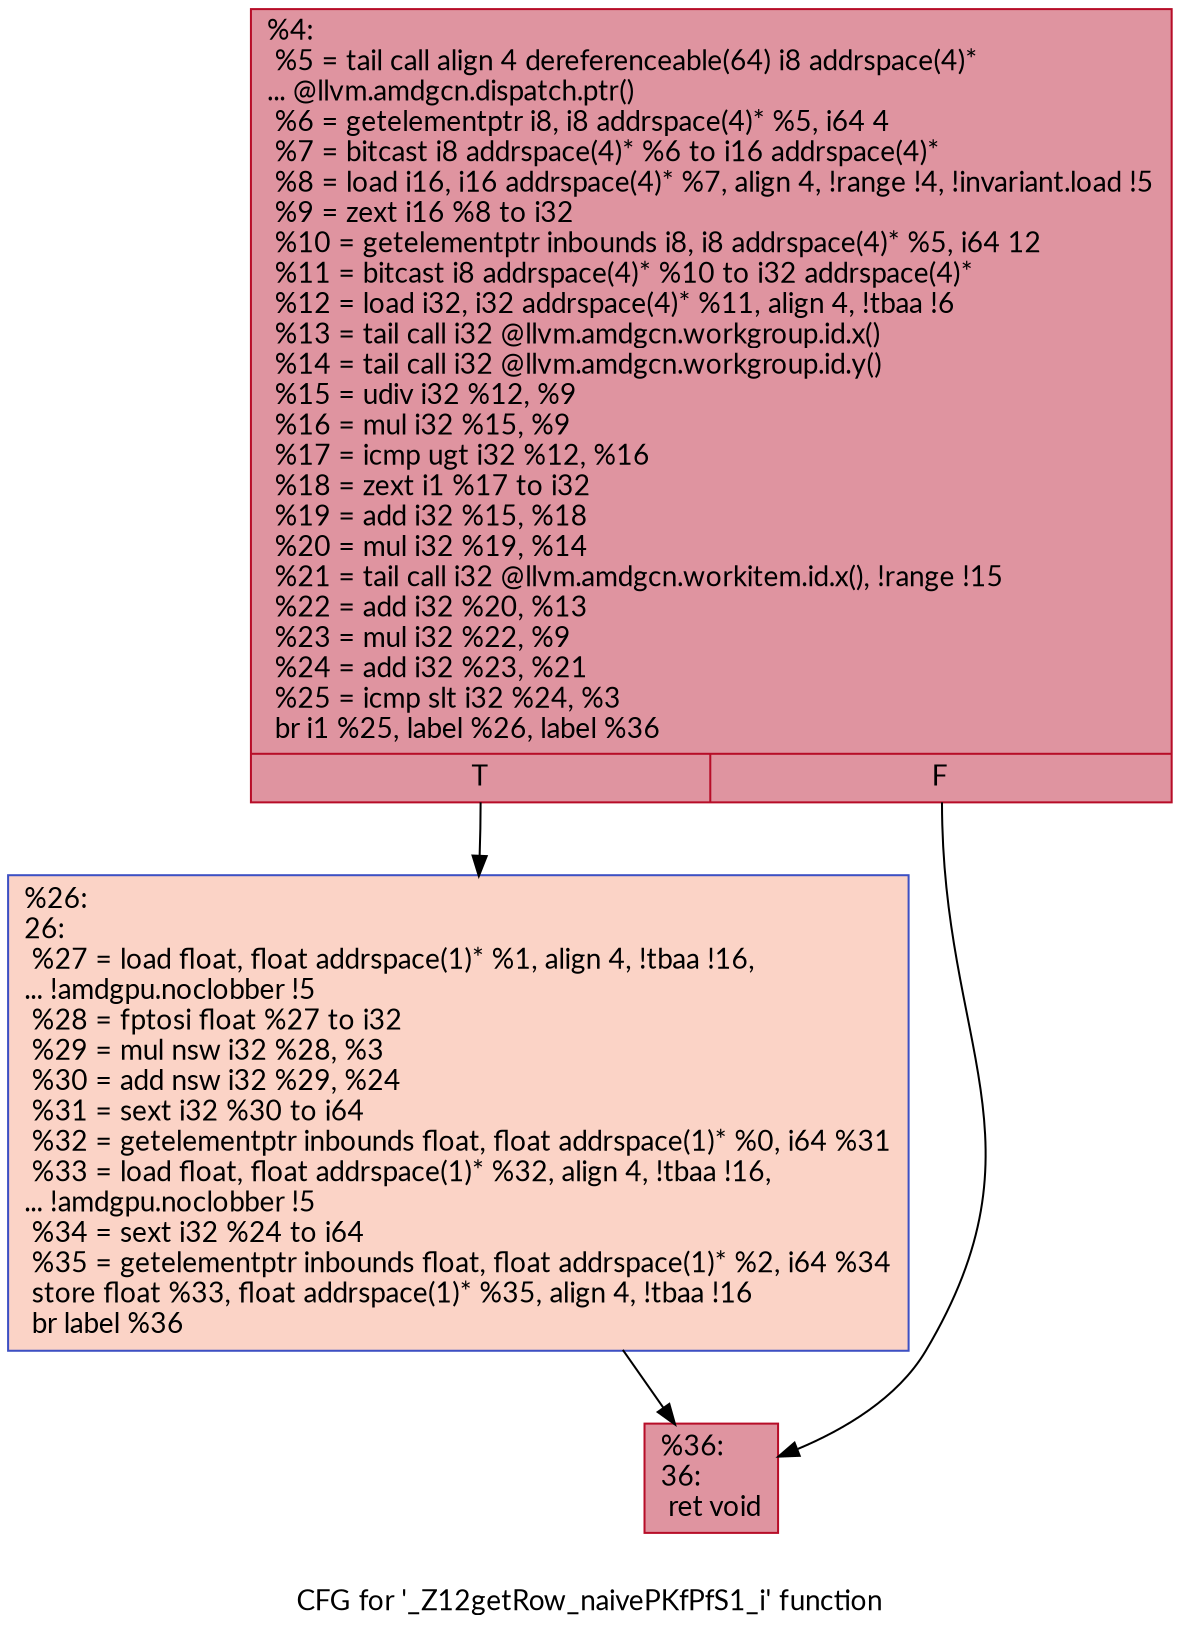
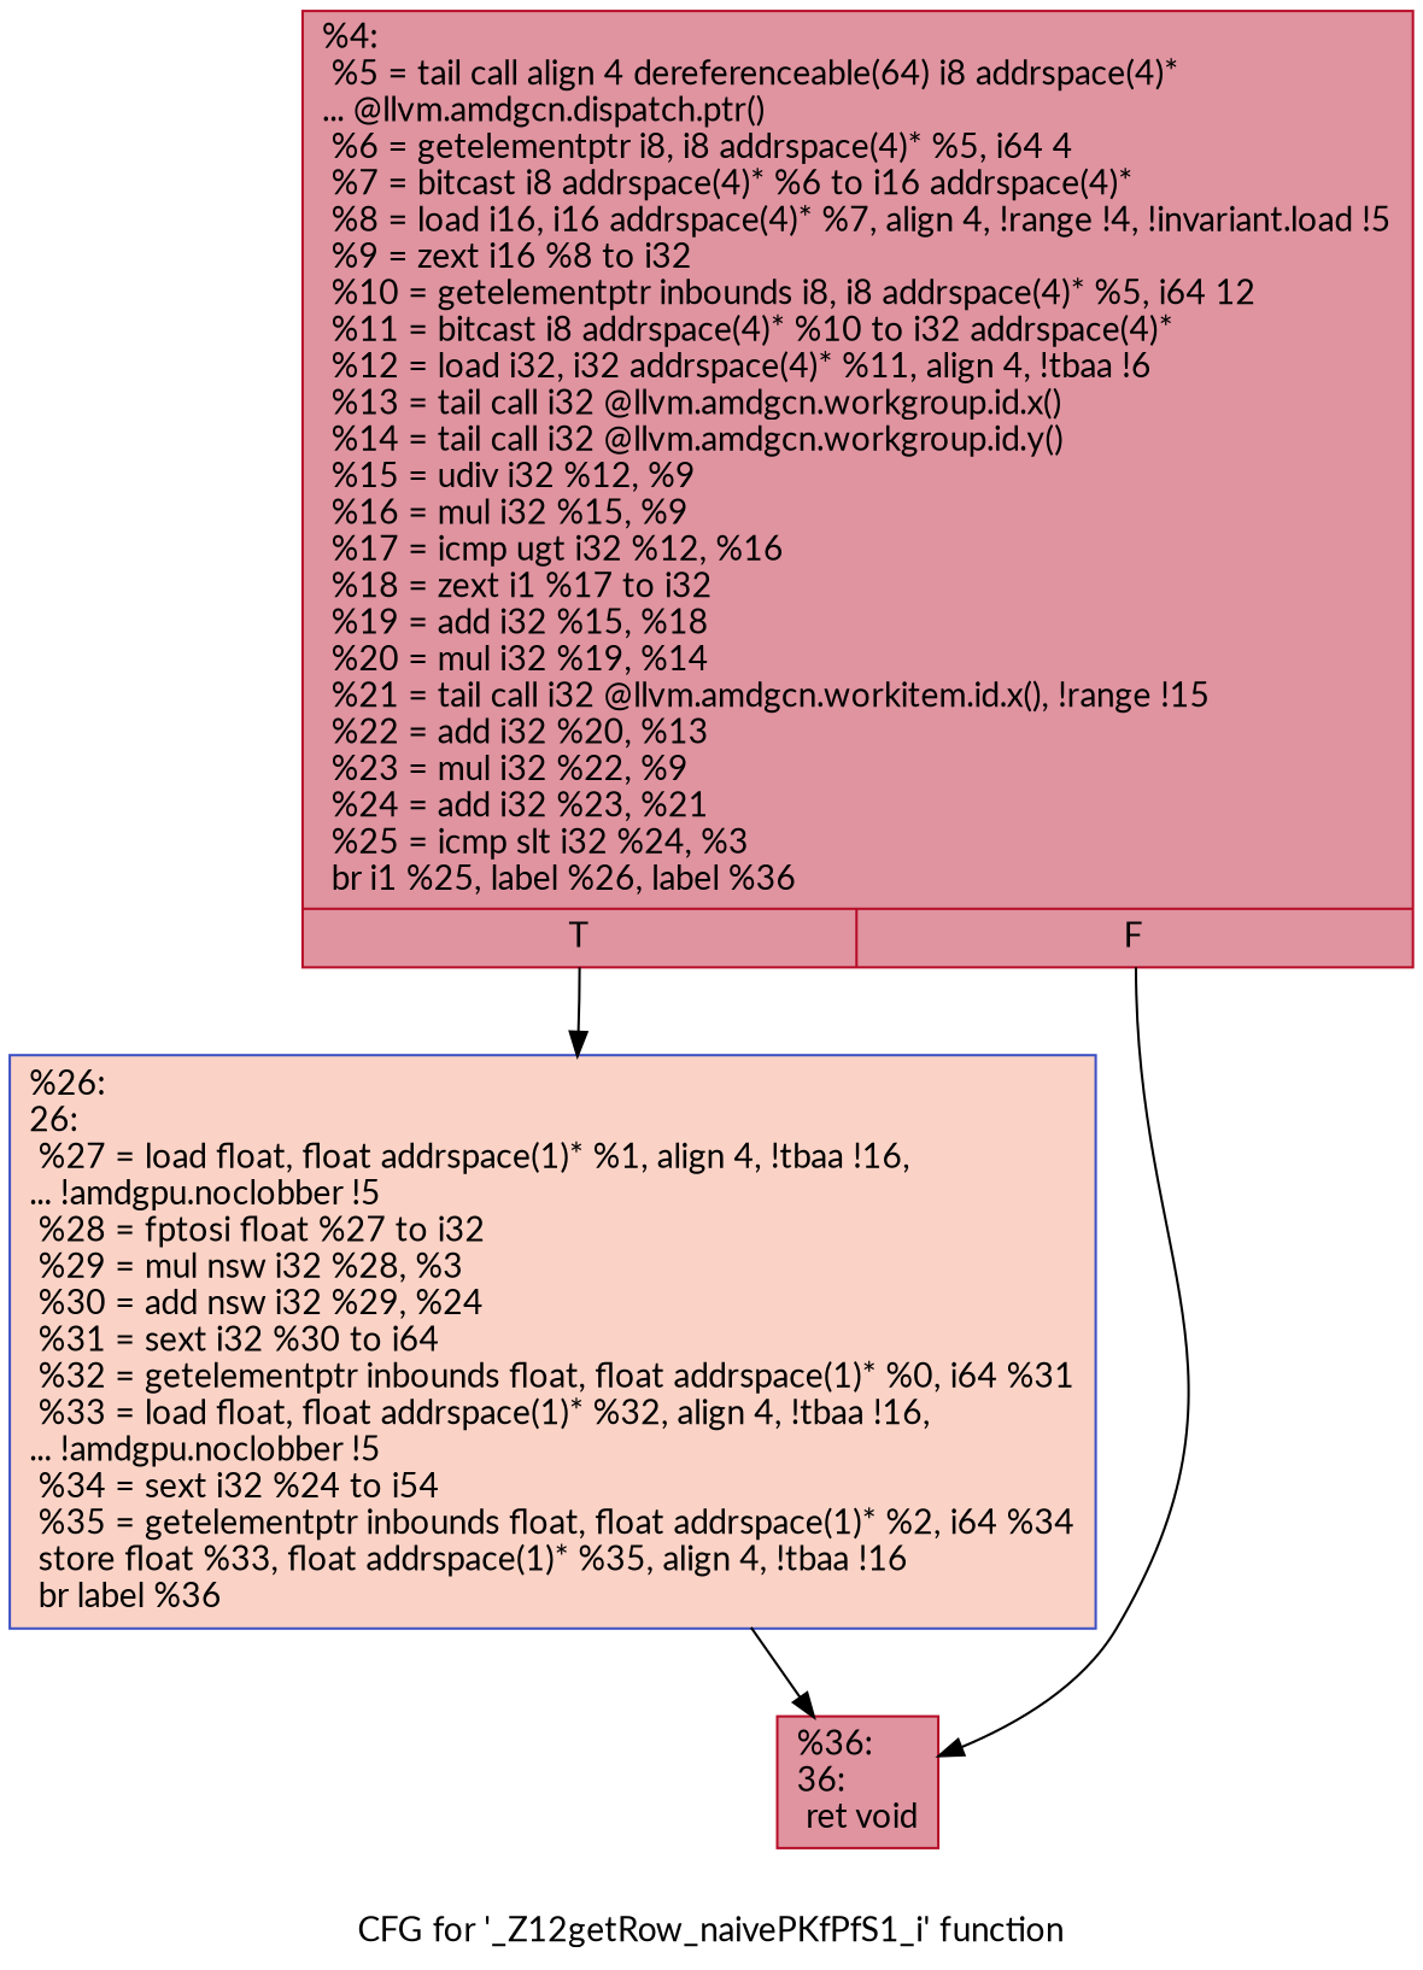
  digraph {
    label="CFG for '_Z12getRow_naivePKfPfS1_i' function"
    fontname=Lato
    node [color="#b70d28ff" fillcolor="#b70d2870" shape=record style=filled fontname=Lato]
    edge [fontname=Lato]
    n1 [label="{%4:\l  %5 = tail call align 4 dereferenceable(64) i8 addrspace(4)*\l... @llvm.amdgcn.dispatch.ptr()\l  %6 = getelementptr i8, i8 addrspace(4)* %5, i64 4\l  %7 = bitcast i8 addrspace(4)* %6 to i16 addrspace(4)*\l  %8 = load i16, i16 addrspace(4)* %7, align 4, !range !4, !invariant.load !5\l  %9 = zext i16 %8 to i32\l  %10 = getelementptr inbounds i8, i8 addrspace(4)* %5, i64 12\l  %11 = bitcast i8 addrspace(4)* %10 to i32 addrspace(4)*\l  %12 = load i32, i32 addrspace(4)* %11, align 4, !tbaa !6\l  %13 = tail call i32 @llvm.amdgcn.workgroup.id.x()\l  %14 = tail call i32 @llvm.amdgcn.workgroup.id.y()\l  %15 = udiv i32 %12, %9\l  %16 = mul i32 %15, %9\l  %17 = icmp ugt i32 %12, %16\l  %18 = zext i1 %17 to i32\l  %19 = add i32 %15, %18\l  %20 = mul i32 %19, %14\l  %21 = tail call i32 @llvm.amdgcn.workitem.id.x(), !range !15\l  %22 = add i32 %20, %13\l  %23 = mul i32 %22, %9\l  %24 = add i32 %23, %21\l  %25 = icmp slt i32 %24, %3\l  br i1 %25, label %26, label %36\l|{<s0>T|<s1>F}}"]
-   n2 [color="#3d50c3ff" fillcolor="#f59c7d70" label="{%26:\l26:                                               \l  %27 = load float, float addrspace(1)* %1, align 4, !tbaa !16,\l... !amdgpu.noclobber !5\l  %28 = fptosi float %27 to i32\l  %29 = mul nsw i32 %28, %3\l  %30 = add nsw i32 %29, %24\l  %31 = sext i32 %30 to i64\l  %32 = getelementptr inbounds float, float addrspace(1)* %0, i64 %31\l  %33 = load float, float addrspace(1)* %32, align 4, !tbaa !16,\l... !amdgpu.noclobber !5\l  %34 = sext i32 %24 to i64\l  %35 = getelementptr inbounds float, float addrspace(1)* %2, i64 %34\l  store float %33, float addrspace(1)* %35, align 4, !tbaa !16\l  br label %36\l}"]
+   n2 [color="#3d50c3ff" fillcolor="#f59c7d70" label="{%26:\l26:                                               \l  %27 = load float, float addrspace(1)* %1, align 4, !tbaa !16,\l... !amdgpu.noclobber !5\l  %28 = fptosi float %27 to i32\l  %29 = mul nsw i32 %28, %3\l  %30 = add nsw i32 %29, %24\l  %31 = sext i32 %30 to i64\l  %32 = getelementptr inbounds float, float addrspace(1)* %0, i64 %31\l  %33 = load float, float addrspace(1)* %32, align 4, !tbaa !16,\l... !amdgpu.noclobber !5\l  %34 = sext i32 %24 to i54\l  %35 = getelementptr inbounds float, float addrspace(1)* %2, i64 %34\l  store float %33, float addrspace(1)* %35, align 4, !tbaa !16\l  br label %36\l}"]
    n3 [label="{%36:\l36:                                               \l  ret void\l}"]
    n1 -> n2 [tailport=s0]
    n1 -> n3 [tailport=s1]
    n2 -> n3
  }
